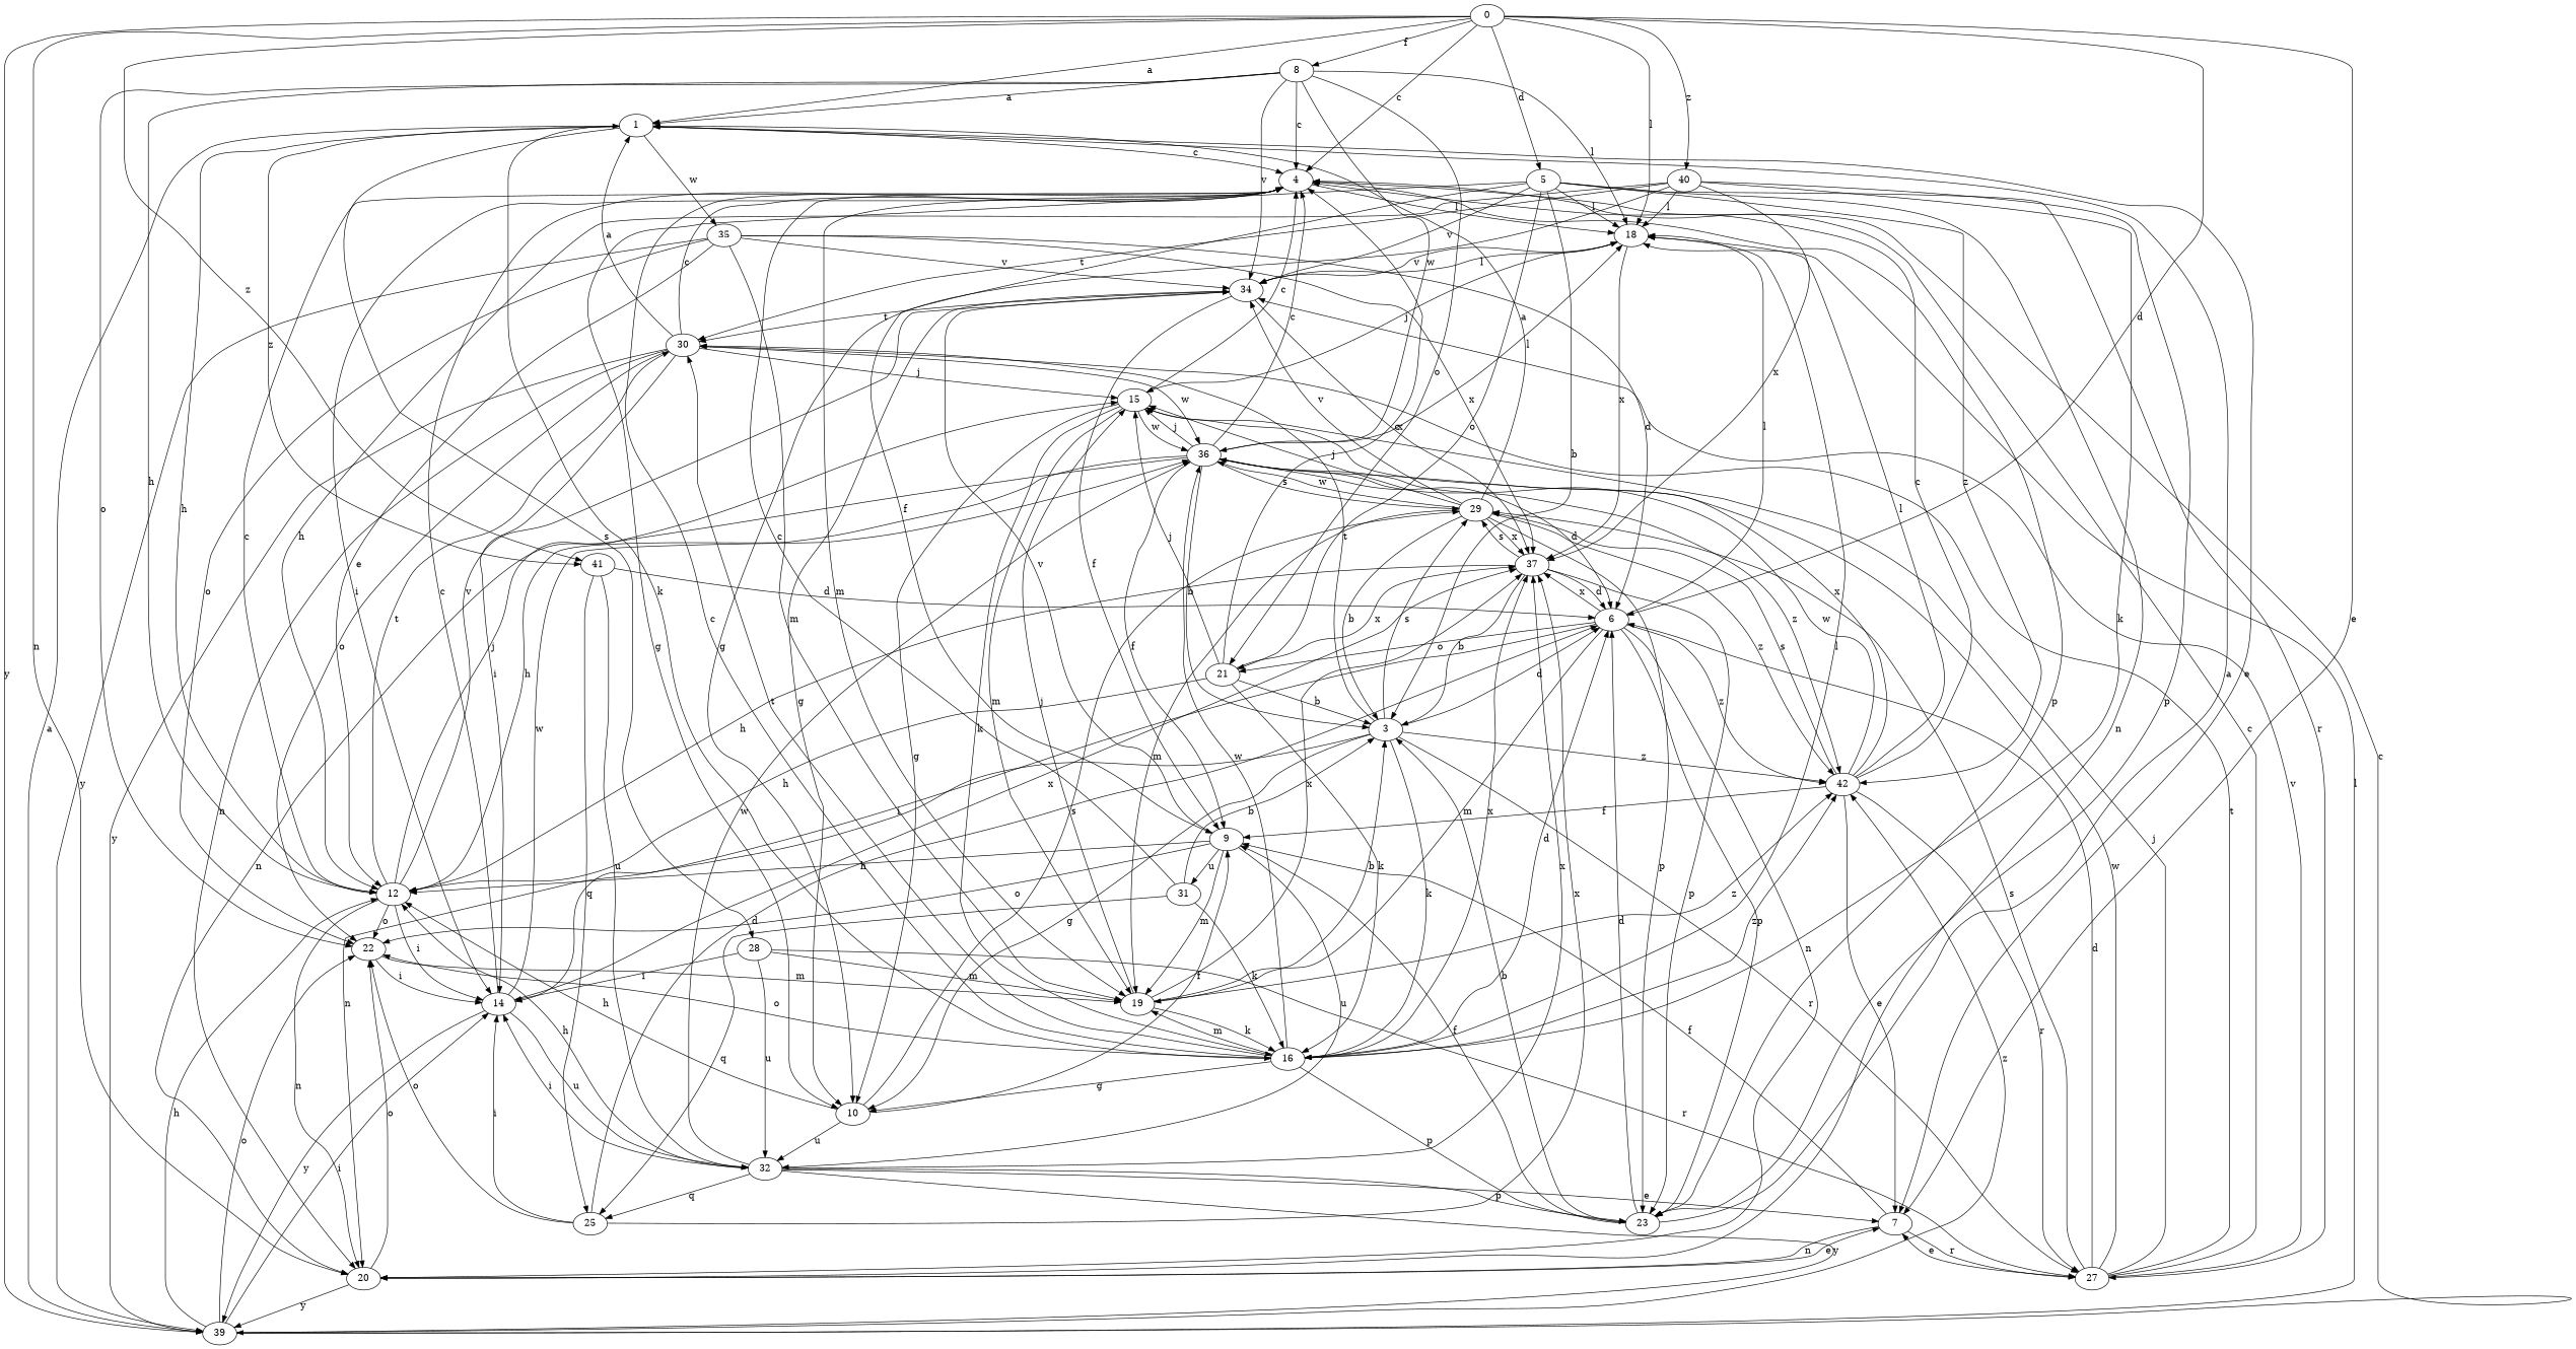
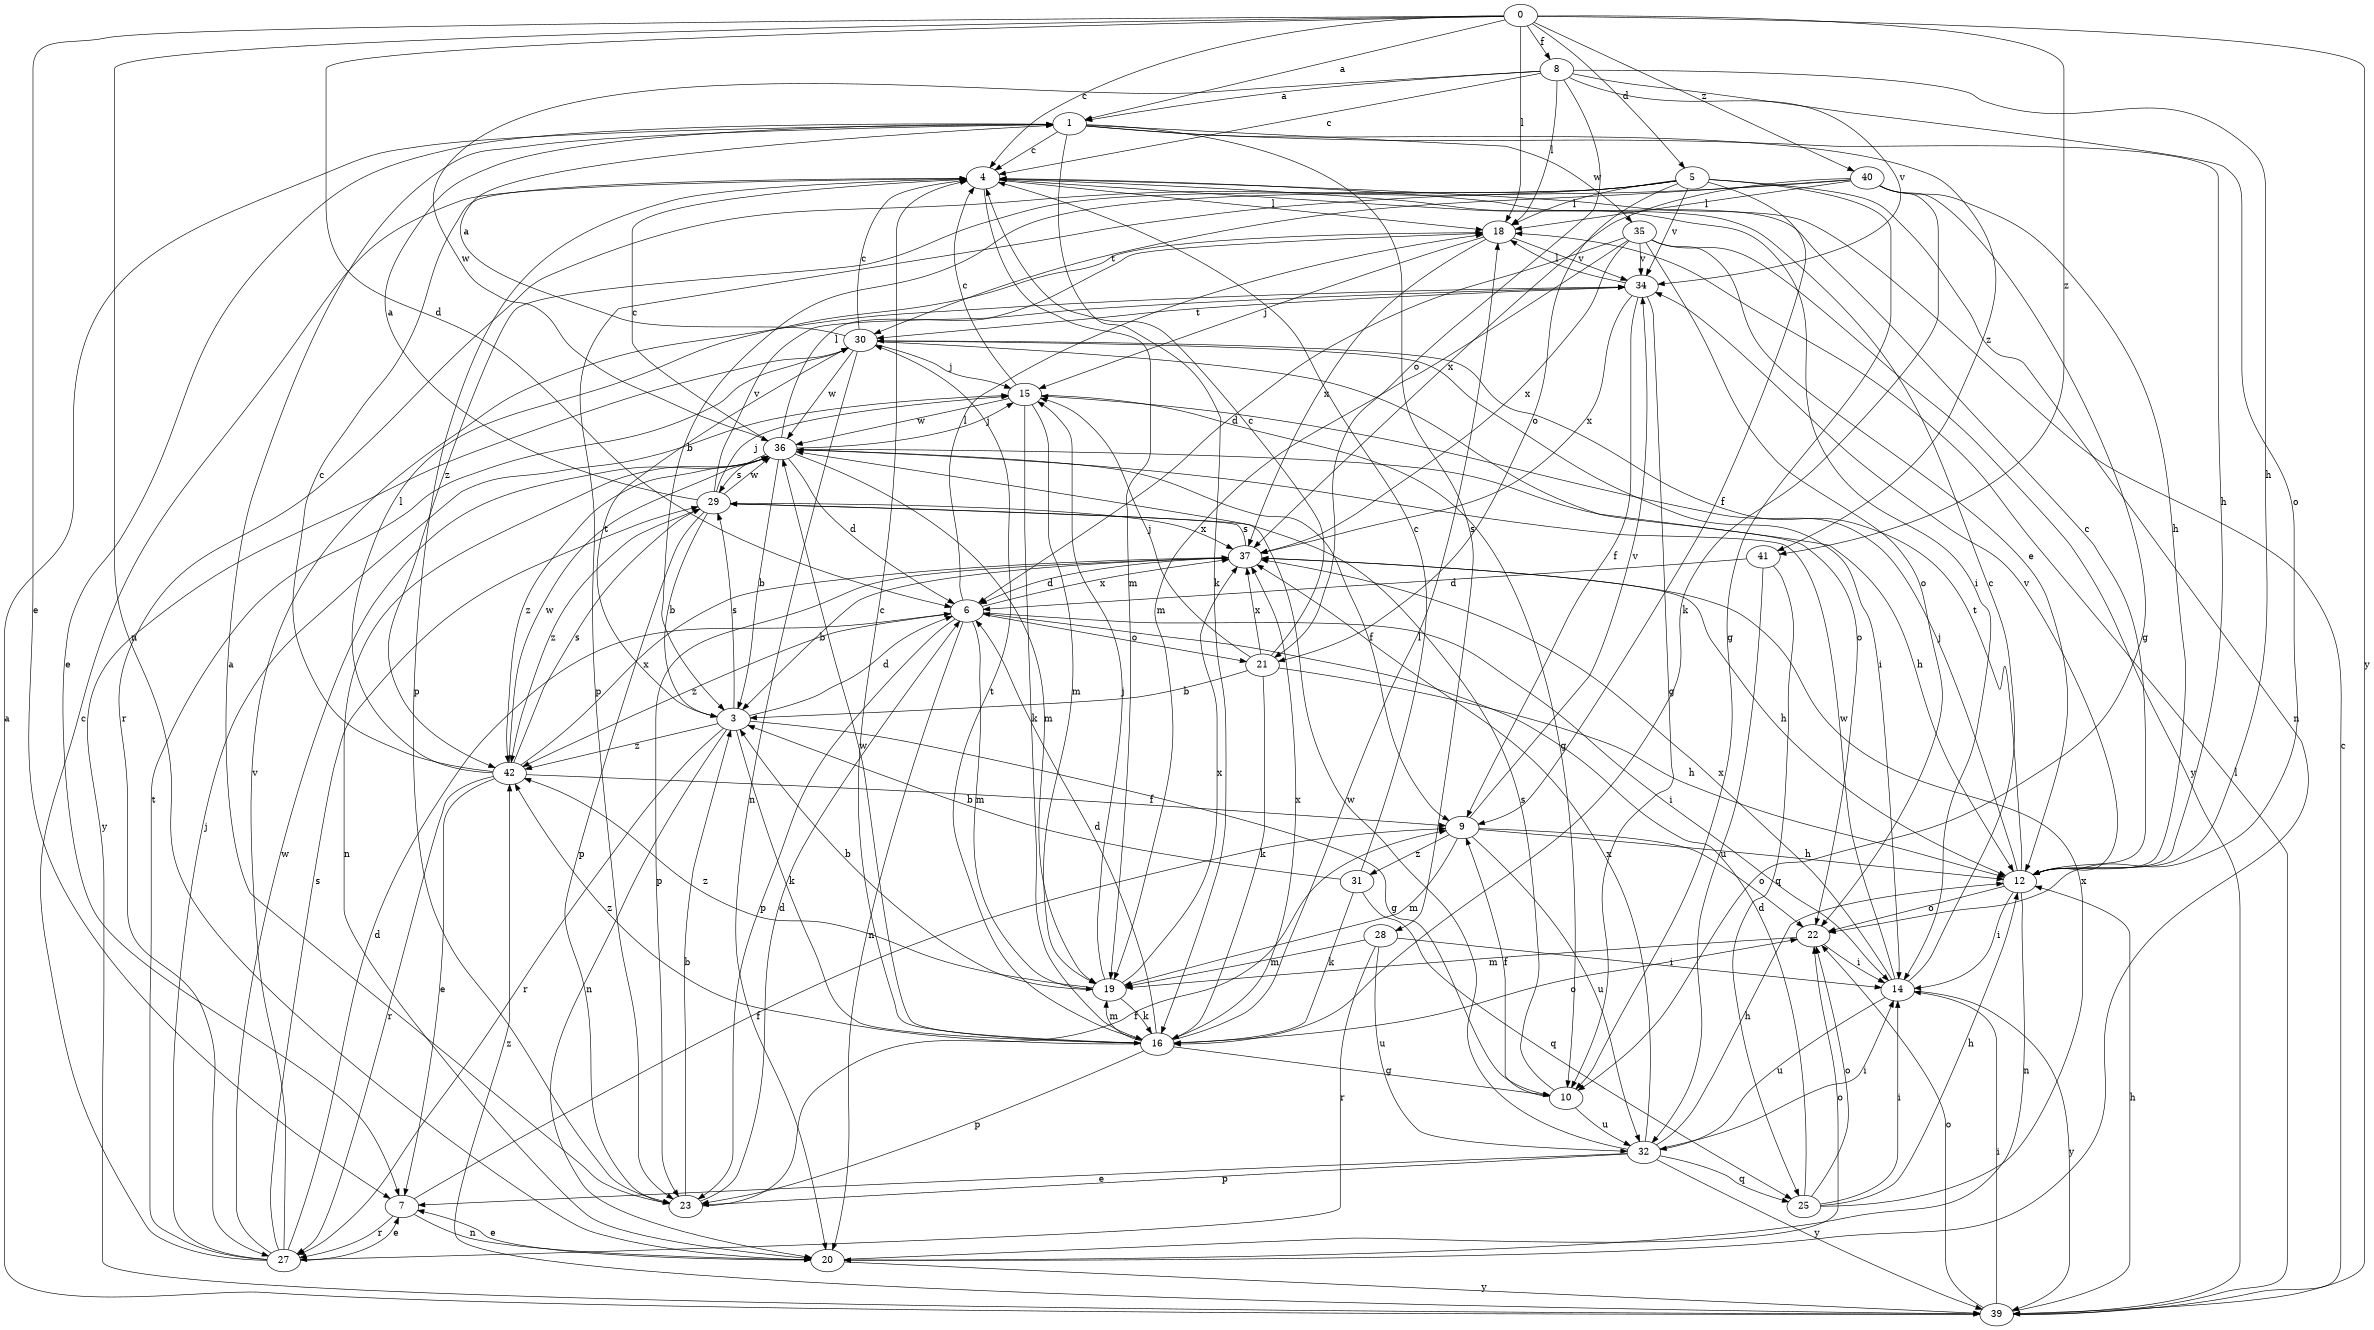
  strict digraph {
    0
    1
    4
    5
    6
    7
    8
    18
    20
    39
    40
    41
    12
    16
    28
    35
    14
    19
    23
    3
    10
    27
    42
    9
    21
    34
    37
    22
    36
    15
    30
    32
    25
    29
    31
    0 -> 1 [label=a]
    0 -> 4 [label=c]
    0 -> 5 [label=d]
    0 -> 6 [label=d]
    0 -> 7 [label=e]
    0 -> 8 [label=f]
    0 -> 18 [label=l]
    0 -> 20 [label=n]
    0 -> 39 [label=y]
    0 -> 40 [label=z]
    0 -> 41 [label=z]
    1 -> 4 [label=c]
    1 -> 7 [label=e]
    1 -> 41 [label=z]
    1 -> 12 [label=h]
    1 -> 16 [label=k]
    1 -> 28 [label=s]
    1 -> 35 [label=w]
    4 -> 18 [label=l]
    4 -> 14 [label=i]
    4 -> 19 [label=m]
    4 -> 23 [label=p]
    5 -> 18 [label=l]
    5 -> 20 [label=n]
    5 -> 3 [label=b]
    5 -> 10 [label=g]
    5 -> 27 [label=r]
    5 -> 42 [label=z]
    5 -> 9 [label=f]
    5 -> 21 [label=o]
    5 -> 34 [label=v]
    6 -> 18 [label=l]
    6 -> 20 [label=n]
    6 -> 14 [label=i]
    6 -> 19 [label=m]
    6 -> 23 [label=p]
    6 -> 42 [label=z]
    6 -> 21 [label=o]
    6 -> 37 [label=x]
    7 -> 20 [label=n]
    7 -> 27 [label=r]
    7 -> 9 [label=f]
    8 -> 1 [label=a]
    8 -> 4 [label=c]
    8 -> 18 [label=l]
    8 -> 12 [label=h]
    8 -> 21 [label=o]
    8 -> 34 [label=v]
    8 -> 22 [label=o]
    8 -> 36 [label=w]
    18 -> 34 [label=v]
    18 -> 37 [label=x]
    18 -> 15 [label=j]
    20 -> 7 [label=e]
    20 -> 39 [label=y]
    20 -> 22 [label=o]
    39 -> 1 [label=a]
    39 -> 4 [label=c]
    39 -> 18 [label=l]
    39 -> 12 [label=h]
    39 -> 14 [label=i]
    39 -> 42 [label=z]
    39 -> 22 [label=o]
    40 -> 18 [label=l]
    40 -> 12 [label=h]
    40 -> 16 [label=k]
    40 -> 23 [label=p]
    40 -> 10 [label=g]
    40 -> 37 [label=x]
    40 -> 30 [label=t]
    41 -> 6 [label=d]
    41 -> 32 [label=u]
    41 -> 25 [label=q]
    12 -> 4 [label=c]
    12 -> 20 [label=n]
    12 -> 14 [label=i]
    12 -> 34 [label=v]
    12 -> 22 [label=o]
    12 -> 15 [label=j]
    12 -> 30 [label=t]
    16 -> 4 [label=c]
    16 -> 6 [label=d]
    16 -> 18 [label=l]
    16 -> 19 [label=m]
    16 -> 23 [label=p]
    16 -> 10 [label=g]
    16 -> 42 [label=z]
    16 -> 37 [label=x]
    16 -> 22 [label=o]
    16 -> 36 [label=w]
    16 -> 30 [label=t]
    28 -> 14 [label=i]
    28 -> 19 [label=m]
    28 -> 27 [label=r]
    28 -> 32 [label=u]
    35 -> 6 [label=d]
    35 -> 39 [label=y]
    35 -> 12 [label=e]
    35 -> 19 [label=m]
    35 -> 34 [label=v]
    35 -> 37 [label=x]
    35 -> 22 [label=o]
    14 -> 4 [label=c]
    14 -> 39 [label=y]
    14 -> 37 [label=x]
    14 -> 36 [label=w]
    14 -> 32 [label=u]
    19 -> 16 [label=k]
    19 -> 3 [label=b]
    19 -> 42 [label=z]
    19 -> 37 [label=x]
    19 -> 15 [label=j]
    23 -> 1 [label=a]
    23 -> 6 [label=d]
    23 -> 3 [label=b]
    23 -> 9 [label=f]
    3 -> 6 [label=d]
    3 -> 20 [label=n]
    3 -> 16 [label=k]
    3 -> 10 [label=g]
    3 -> 27 [label=r]
    3 -> 42 [label=z]
    3 -> 30 [label=t]
    3 -> 29 [label=s]
    10 -> 9 [label=f]
    10 -> 32 [label=u]
    10 -> 29 [label=s]
    27 -> 4 [label=c]
    27 -> 6 [label=d]
    27 -> 7 [label=e]
    27 -> 34 [label=v]
    27 -> 36 [label=w]
    27 -> 15 [label=j]
    27 -> 30 [label=t]
    27 -> 29 [label=s]
    42 -> 4 [label=c]
    42 -> 7 [label=e]
    42 -> 18 [label=l]
    42 -> 27 [label=r]
    42 -> 9 [label=f]
-   42 -> 15 [label=x]
+   42 -> 37 [label=x]
    42 -> 36 [label=w]
    42 -> 29 [label=s]
    9 -> 12 [label=h]
    9 -> 19 [label=m]
    9 -> 34 [label=v]
    9 -> 22 [label=o]
    9 -> 32 [label=u]
-   9 -> 31 [label=u]
+   9 -> 31 [label=z]
    21 -> 4 [label=c]
    21 -> 12 [label=h]
    21 -> 16 [label=k]
    21 -> 3 [label=b]
    21 -> 37 [label=x]
    21 -> 15 [label=j]
    34 -> 18 [label=l]
    34 -> 10 [label=g]
    34 -> 9 [label=f]
    34 -> 37 [label=x]
    34 -> 30 [label=t]
    37 -> 6 [label=d]
    37 -> 12 [label=h]
    37 -> 23 [label=p]
    37 -> 3 [label=b]
    37 -> 29 [label=s]
    22 -> 14 [label=i]
    22 -> 19 [label=m]
    36 -> 4 [label=c]
    36 -> 6 [label=d]
    36 -> 18 [label=l]
    36 -> 20 [label=n]
    36 -> 12 [label=h]
-   29 -> 19 [label=m]
+   36 -> 19 [label=m]
    36 -> 3 [label=b]
    36 -> 42 [label=z]
    36 -> 9 [label=f]
    36 -> 15 [label=j]
    36 -> 29 [label=s]
    15 -> 4 [label=c]
    15 -> 16 [label=k]
    15 -> 19 [label=m]
    15 -> 10 [label=g]
    15 -> 36 [label=w]
    30 -> 1 [label=a]
    30 -> 4 [label=c]
    30 -> 20 [label=n]
    30 -> 39 [label=y]
    30 -> 14 [label=i]
    30 -> 22 [label=o]
    30 -> 36 [label=w]
    30 -> 15 [label=j]
    32 -> 7 [label=e]
    32 -> 39 [label=y]
    32 -> 12 [label=h]
    32 -> 14 [label=i]
    32 -> 23 [label=p]
    32 -> 37 [label=x]
    32 -> 36 [label=w]
    32 -> 25 [label=q]
    25 -> 6 [label=d]
-   10 -> 12 [label=h]
+   25 -> 12 [label=h]
    25 -> 14 [label=i]
    25 -> 37 [label=x]
    25 -> 22 [label=o]
    29 -> 1 [label=a]
    29 -> 23 [label=p]
    29 -> 3 [label=b]
    29 -> 42 [label=z]
    29 -> 34 [label=v]
    29 -> 37 [label=x]
    29 -> 36 [label=w]
    29 -> 15 [label=j]
    31 -> 4 [label=c]
    31 -> 16 [label=k]
    31 -> 3 [label=b]
    31 -> 25 [label=q]
  }
